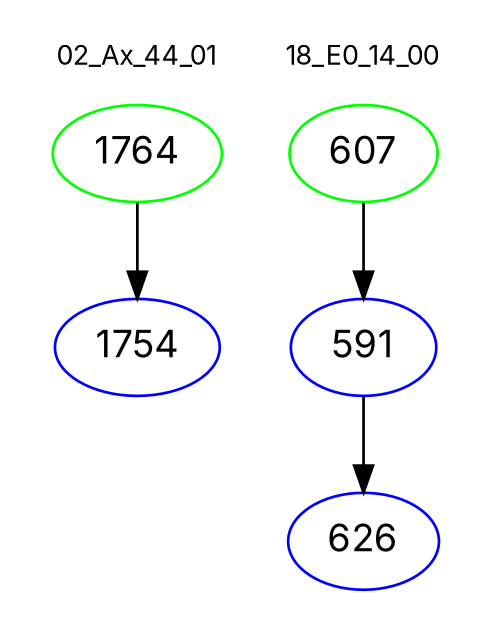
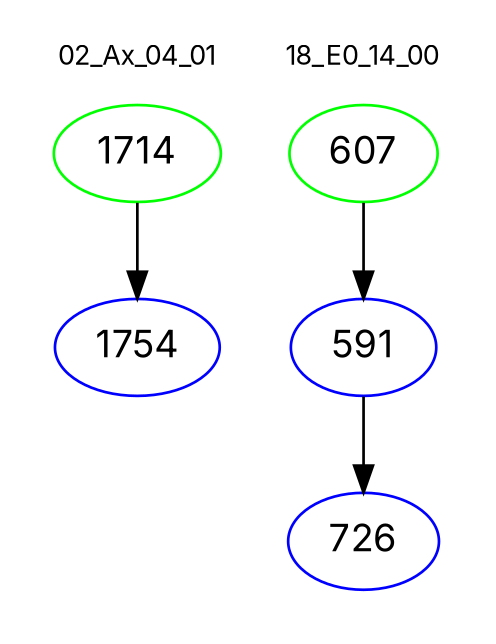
  digraph {
    fontname=Inter
    node [color=blue fontname=Inter]
    edge [color=black fontname=Inter]
-   n1 [color=green label=1764]
+   n1 [color=green label=1714]
    n2 [label=1754]
    n3 [color=green label=607]
    n4 [label=591]
-   n5 [label=626]
+   n5 [label=726]
    subgraph cluster_1 {
      color=white
      fontsize=10
-     label="02_Ax_44_01"
+     label="02_Ax_04_01"
      n1
      n2
    }
    subgraph cluster_2 {
      color=white
      fontsize=10
      label="18_E0_14_00"
      n3
      n4
      n5
    }
    n1 -> n2
    n3 -> n4
    n4 -> n5
  }
